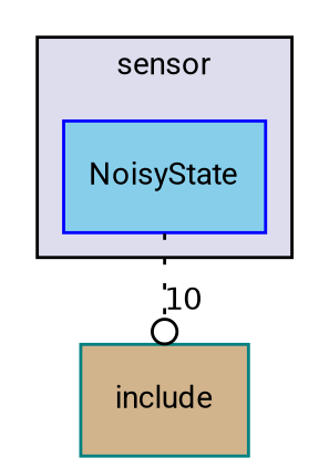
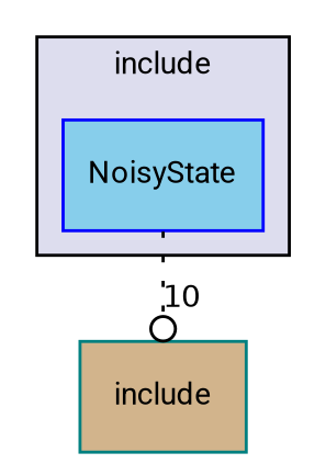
  digraph {
    compound=true
    fontname=Roboto
    node [fontname=Roboto fontsize=10 shape=box style=filled]
    n1 [fillcolor=skyblue label=NoisyState pencolor=black color=blue]
    n2 [color=teal fillcolor=tan label=include]
    subgraph cluster_1 {
      bgcolor="#ddddee"
      fontsize=10
-     label=sensor
+     label=include
      pencolor=black
      n1
    }
    n1 -> n2 [headlabel=10 labeldistance=1.5 labelfontname=Helvetica labelfontsize=10 color=black style=dotted arrowhead=odot fontname=Roboto]
  }
